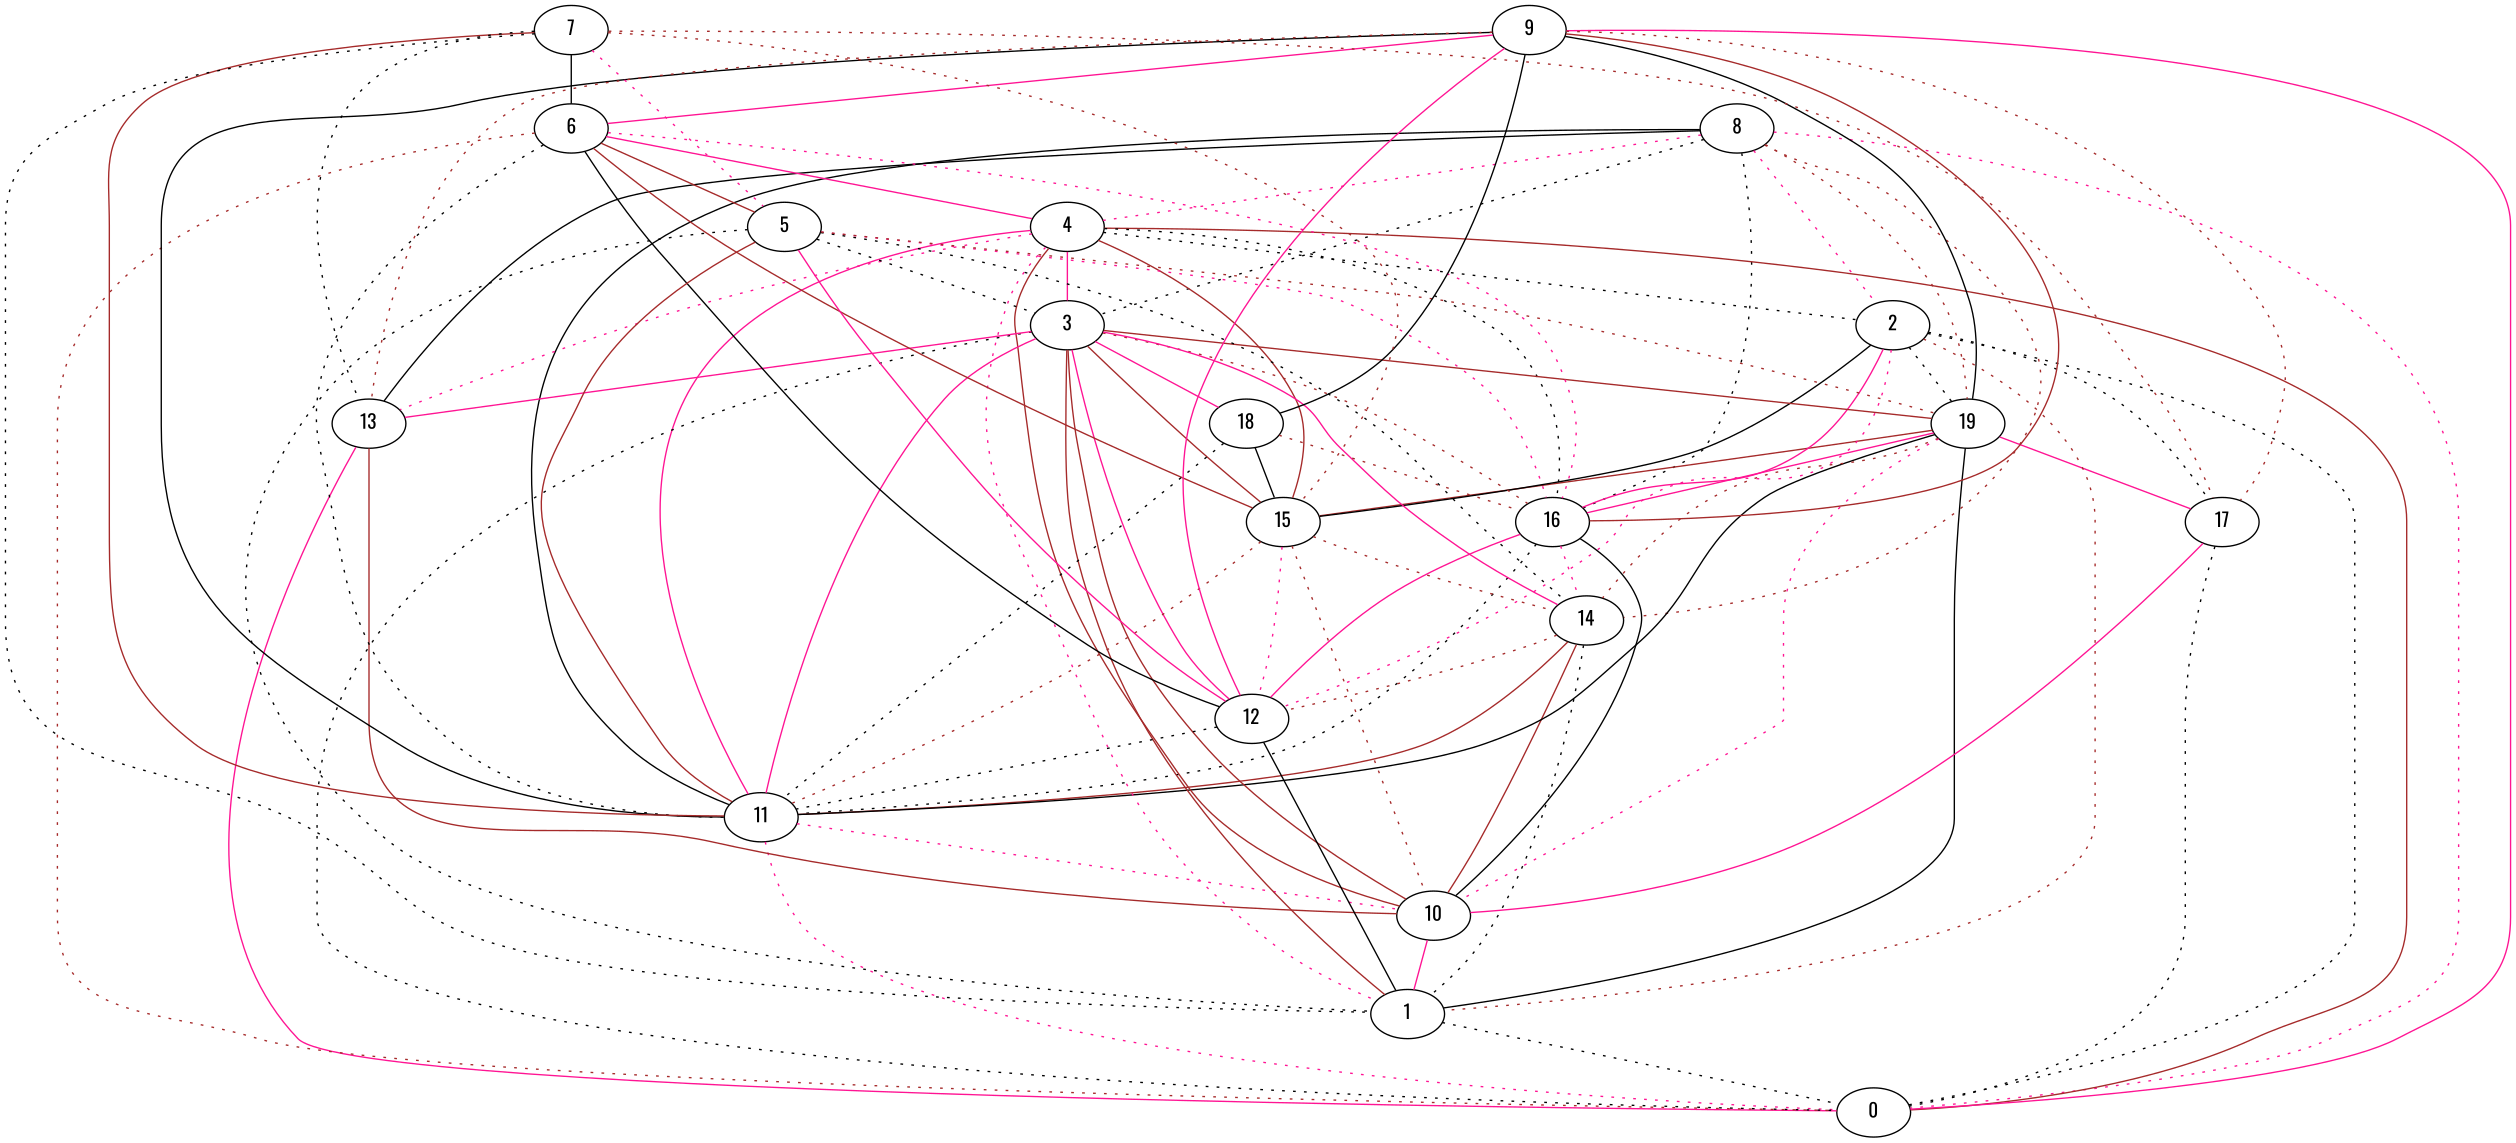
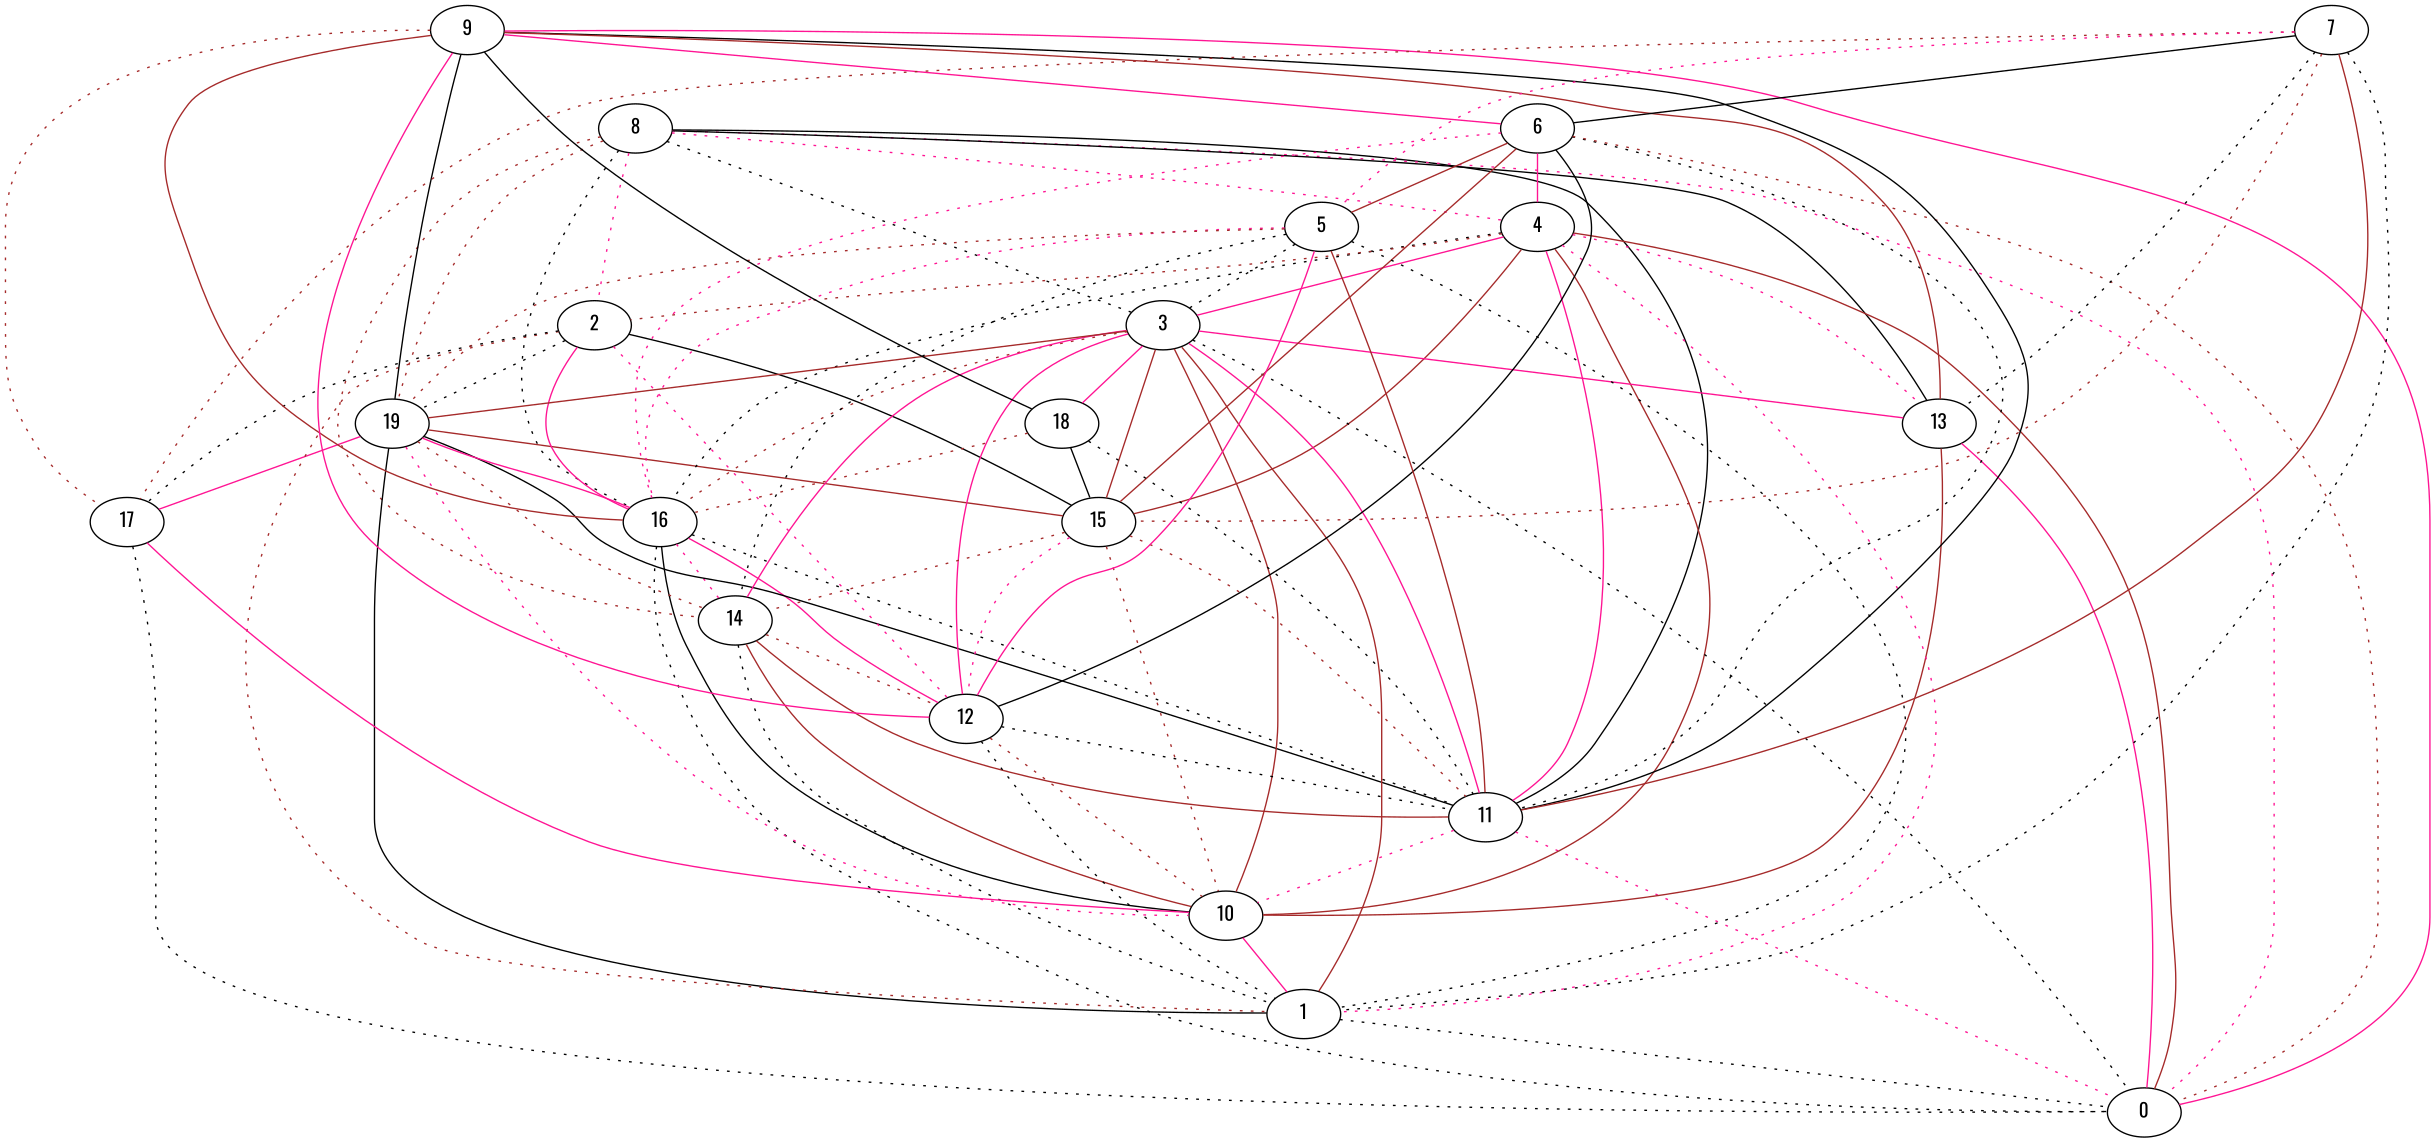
  digraph {
    fontname=Oswald
    node [fontname=Oswald]
    edge [color=brown dir=none fontname=Oswald style=dotted]
    11
    10
    0
    1
    8
    16
    14
    13
    19
    4
    2
    3
    12
    15
    17
    6
    5
    18
    9
    7
    subgraph sub_1 {
      11
      10
      0
      1
      8
      16
      14
      13
      19
      4
      2
      3
      12
      15
      17
      6
      5
      18
      9
      7
    }
    11 -> 10 [color=deeppink]
    11 -> 0 [color=deeppink]
    10 -> 1 [color=deeppink style=solid]
    1 -> 0 [color=black]
    8 -> 11 [color=black style=solid]
    8 -> 0 [color=deeppink]
    8 -> 16 [color=black]
    8 -> 14
    8 -> 13 [color=black style=solid]
    8 -> 19
    8 -> 4 [color=deeppink]
    8 -> 2 [color=deeppink]
    8 -> 3 [color=black]
    16 -> 11 [color=black]
    16 -> 10 [color=black style=solid]
-   2 -> 0 [color=black]
+   16 -> 0 [color=black]
    16 -> 14 [color=deeppink]
    16 -> 12 [color=deeppink style=solid]
    14 -> 11 [style=solid]
    14 -> 10 [style=solid]
    14 -> 1 [color=black]
    14 -> 12
    13 -> 10 [style=solid]
    13 -> 0 [color=deeppink style=solid]
    19 -> 11 [color=black style=solid]
    19 -> 10 [color=deeppink]
    19 -> 1 [color=black style=solid]
    19 -> 16 [color=deeppink style=solid]
    19 -> 14
    19 -> 15 [style=solid]
    19 -> 17 [color=deeppink style=solid]
    4 -> 11 [color=deeppink style=solid]
    4 -> 10 [style=solid]
    4 -> 0 [style=solid]
    4 -> 1 [color=deeppink]
    4 -> 16 [color=black]
    4 -> 13 [color=deeppink]
-   4 -> 2 [color=black]
+   4 -> 2
    4 -> 3 [color=deeppink style=solid]
    4 -> 15 [style=solid]
    2 -> 1
    2 -> 16 [color=deeppink style=solid]
    2 -> 19 [color=black]
    2 -> 12 [color=deeppink]
    2 -> 15 [color=black style=solid]
    2 -> 17 [color=black]
    3 -> 11 [color=deeppink style=solid]
    3 -> 10 [style=solid]
    3 -> 0 [color=black]
    3 -> 1 [style=solid]
    3 -> 16
    3 -> 14 [color=deeppink style=solid]
    3 -> 13 [color=deeppink style=solid]
    3 -> 19 [style=solid]
    3 -> 12 [color=deeppink style=solid]
    3 -> 15 [style=solid]
    3 -> 18 [color=deeppink style=solid]
    12 -> 11 [color=black]
-   12 -> 1 [color=black style=solid]
+   12 -> 10
+   12 -> 1 [color=black]
    15 -> 11
    15 -> 10
    15 -> 14
    15 -> 12 [color=deeppink]
    17 -> 10 [color=deeppink style=solid]
    17 -> 0 [color=black]
    6 -> 11 [color=black]
    6 -> 0
    6 -> 16 [color=deeppink]
    6 -> 4 [color=deeppink style=solid]
    6 -> 12 [color=black style=solid]
    6 -> 15 [style=solid]
    6 -> 5 [style=solid]
    5 -> 11 [style=solid]
    5 -> 1 [color=black]
    5 -> 16 [color=deeppink]
    5 -> 14 [color=black]
    5 -> 19
    5 -> 3 [color=black]
    5 -> 12 [color=deeppink style=solid]
    18 -> 11 [color=black]
    18 -> 16
    18 -> 15 [color=black style=solid]
    9 -> 11 [color=black style=solid]
    9 -> 0 [color=deeppink style=solid]
    9 -> 16 [style=solid]
-   9 -> 13
+   9 -> 13 [style=solid]
    9 -> 19 [color=black style=solid]
    9 -> 12 [color=deeppink style=solid]
    9 -> 17
    9 -> 6 [color=deeppink style=solid]
    9 -> 18 [color=black style=solid]
    7 -> 11 [style=solid]
    7 -> 1 [color=black]
    7 -> 13 [color=black]
    7 -> 15
    7 -> 17
    7 -> 6 [color=black style=solid]
    7 -> 5 [color=deeppink]
  }
